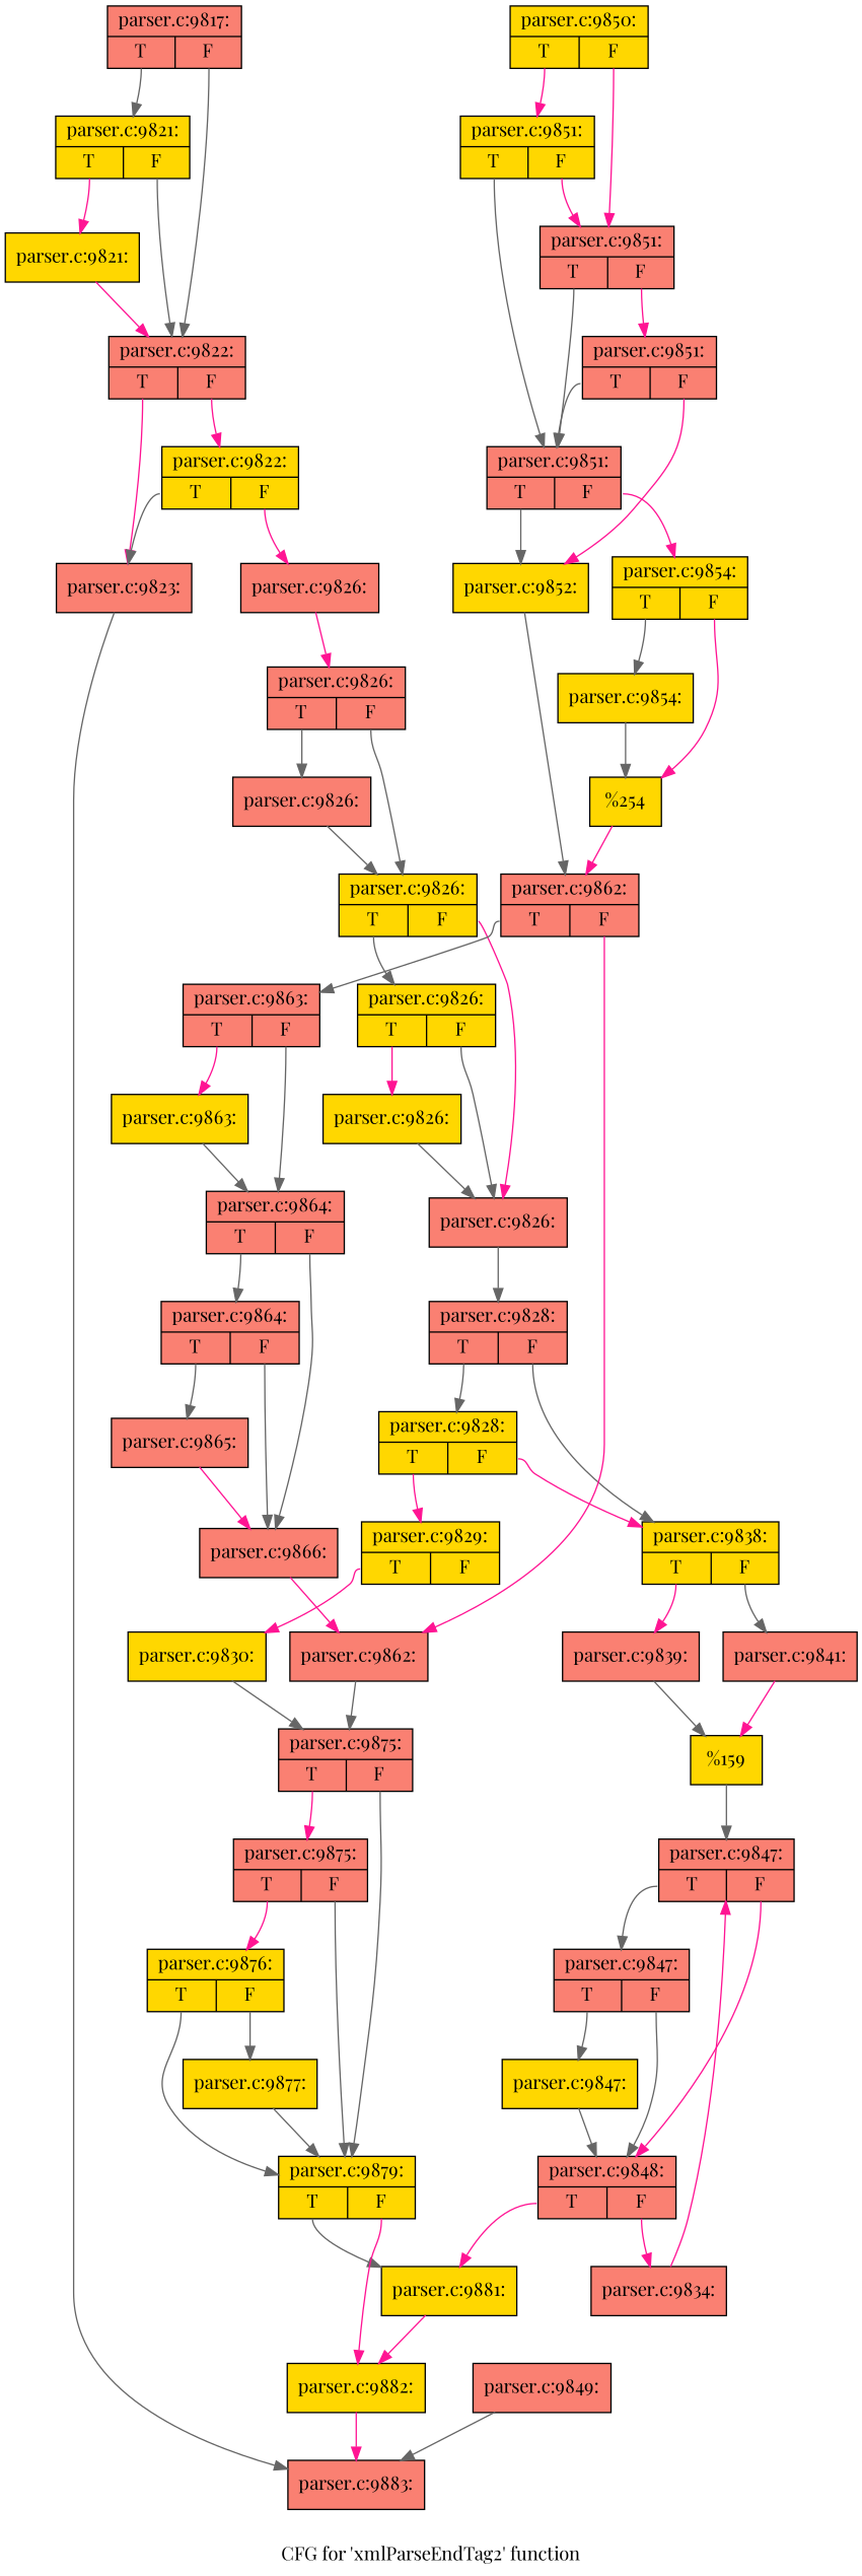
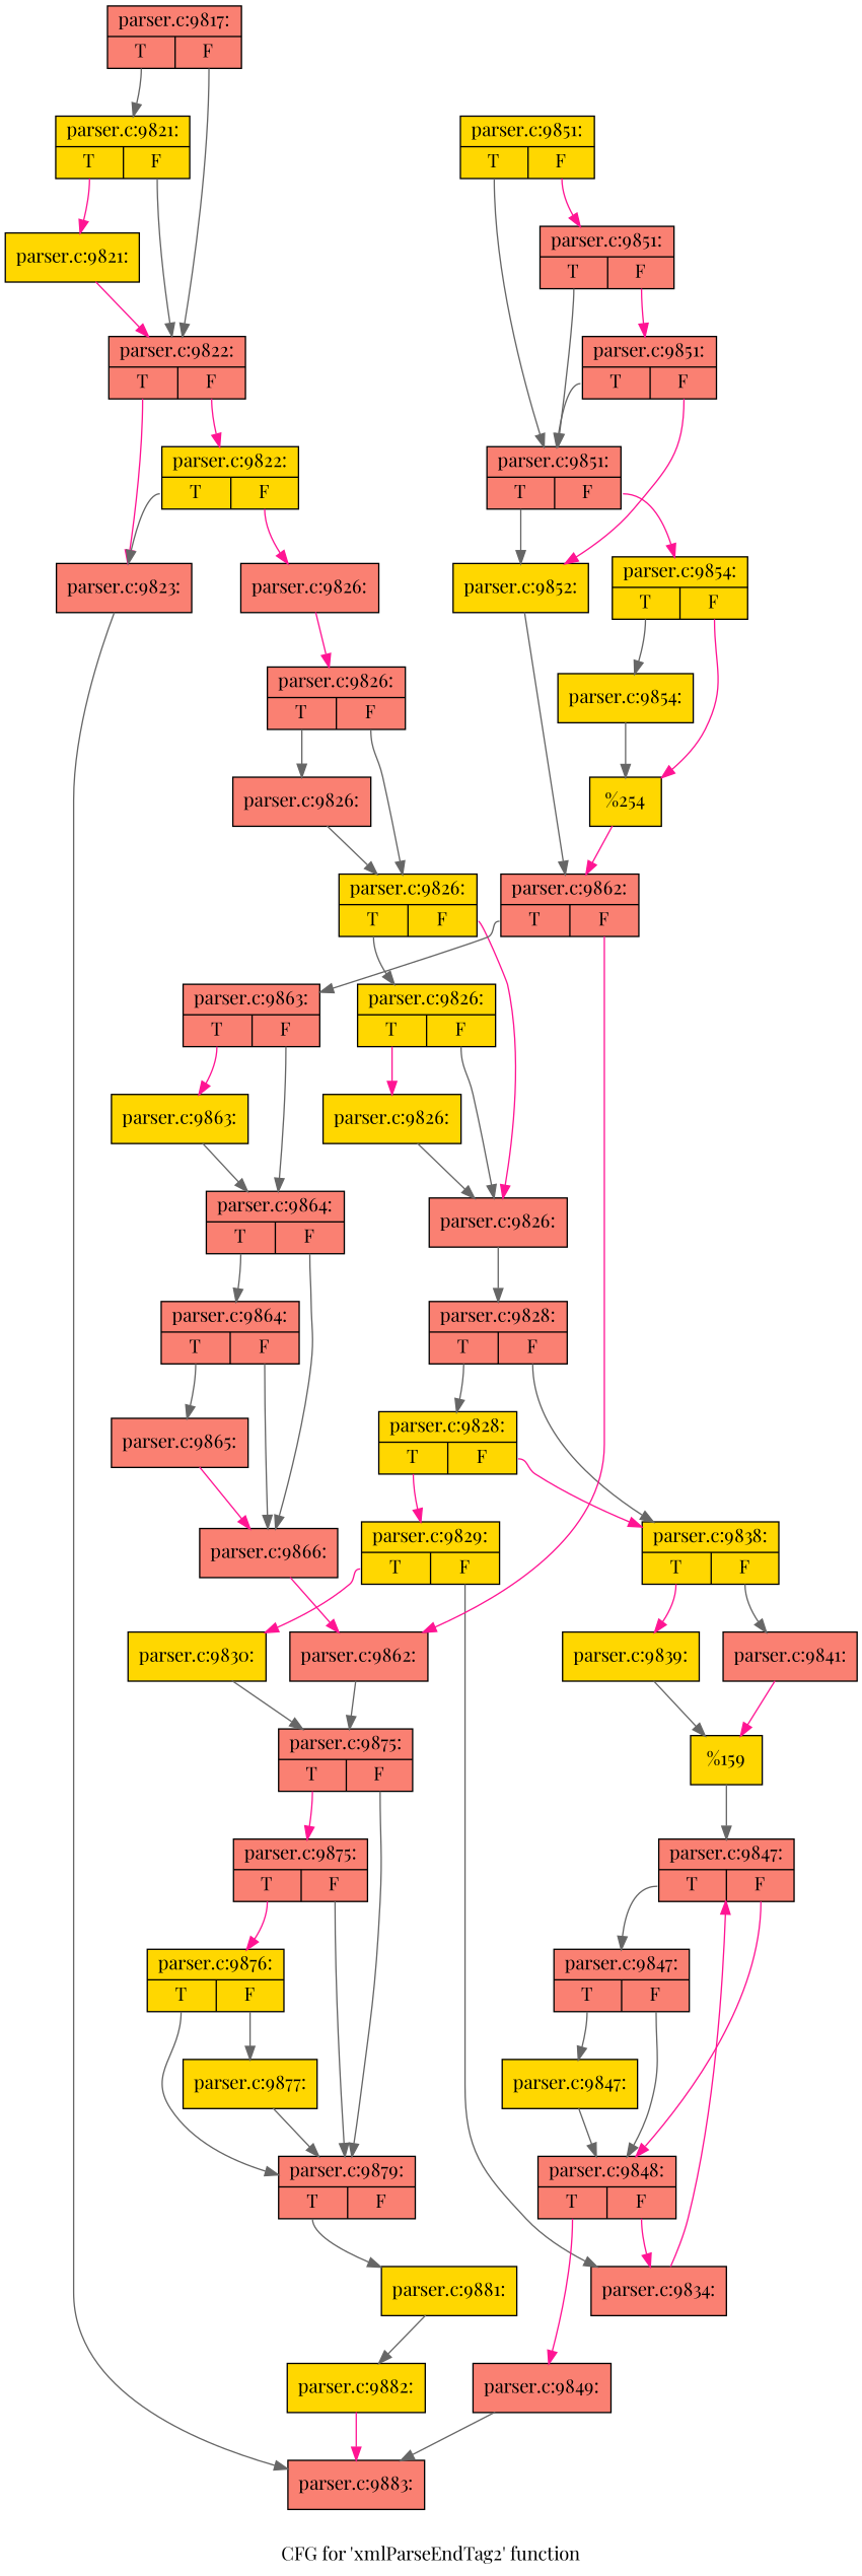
  digraph {
    fontname="Playfair Display"
    label="CFG for 'xmlParseEndTag2' function"
    node [fillcolor=salmon fontname="Playfair Display" shape=record style=filled]
    edge [color=gray40 fontname="Playfair Display" tailport=s0]
    n1 [label="{parser.c:9817:|{<s0>T|<s1>F}}"]
    n2 [fillcolor=gold label="{parser.c:9821:|{<s0>T|<s1>F}}"]
    n3 [label="{parser.c:9822:|{<s0>T|<s1>F}}"]
    n4 [fillcolor=gold label="{parser.c:9821:}"]
    n5 [label="{parser.c:9823:}"]
    n6 [fillcolor=gold label="{parser.c:9822:|{<s0>T|<s1>F}}"]
    n7 [label="{parser.c:9883:}"]
    n8 [label="{parser.c:9826:}"]
    n9 [label="{parser.c:9826:|{<s0>T|<s1>F}}"]
    n10 [label="{parser.c:9826:}"]
    n11 [fillcolor=gold label="{parser.c:9826:|{<s0>T|<s1>F}}"]
    n12 [fillcolor=gold label="{parser.c:9826:|{<s0>T|<s1>F}}"]
    n13 [label="{parser.c:9826:}"]
    n14 [fillcolor=gold label="{parser.c:9826:}"]
    n15 [label="{parser.c:9828:|{<s0>T|<s1>F}}"]
    n16 [fillcolor=gold label="{parser.c:9828:|{<s0>T|<s1>F}}"]
    n17 [fillcolor=gold label="{parser.c:9838:|{<s0>T|<s1>F}}"]
    n18 [fillcolor=gold label="{parser.c:9829:|{<s0>T|<s1>F}}"]
-   n19 [label="{parser.c:9839:}"]
+   n19 [fillcolor=gold label="{parser.c:9839:}"]
    n20 [label="{parser.c:9841:}"]
    n21 [fillcolor=gold label="{parser.c:9830:}"]
    n22 [label="{parser.c:9834:}"]
    n23 [fillcolor=gold label="{%159}"]
    n24 [label="{parser.c:9875:|{<s0>T|<s1>F}}"]
    n25 [label="{parser.c:9847:|{<s0>T|<s1>F}}"]
    n26 [label="{parser.c:9875:|{<s0>T|<s1>F}}"]
-   n27 [fillcolor=gold label="{parser.c:9879:|{<s0>T|<s1>F}}"]
+   n27 [label="{parser.c:9879:|{<s0>T|<s1>F}}"]
    n28 [label="{parser.c:9847:|{<s0>T|<s1>F}}"]
    n29 [label="{parser.c:9848:|{<s0>T|<s1>F}}"]
    n30 [fillcolor=gold label="{parser.c:9876:|{<s0>T|<s1>F}}"]
    n31 [fillcolor=gold label="{parser.c:9881:}"]
    n32 [fillcolor=gold label="{parser.c:9882:}"]
    n33 [fillcolor=gold label="{parser.c:9847:}"]
    n34 [label="{parser.c:9849:}"]
-   n35 [fillcolor=gold label="{parser.c:9850:|{<s0>T|<s1>F}}"]
    n36 [fillcolor=gold label="{parser.c:9851:|{<s0>T|<s1>F}}"]
    n37 [label="{parser.c:9851:|{<s0>T|<s1>F}}"]
    n38 [label="{parser.c:9851:|{<s0>T|<s1>F}}"]
    n39 [label="{parser.c:9851:|{<s0>T|<s1>F}}"]
    n40 [fillcolor=gold label="{parser.c:9852:}"]
    n41 [fillcolor=gold label="{parser.c:9854:|{<s0>T|<s1>F}}"]
    n42 [label="{parser.c:9862:|{<s0>T|<s1>F}}"]
    n43 [fillcolor=gold label="{parser.c:9854:}"]
    n44 [fillcolor=gold label="{%254}"]
    n45 [label="{parser.c:9863:|{<s0>T|<s1>F}}"]
    n46 [label="{parser.c:9862:}"]
    n47 [fillcolor=gold label="{parser.c:9863:}"]
    n48 [label="{parser.c:9864:|{<s0>T|<s1>F}}"]
    n49 [label="{parser.c:9864:|{<s0>T|<s1>F}}"]
    n50 [label="{parser.c:9866:}"]
    n51 [label="{parser.c:9865:}"]
    n52 [fillcolor=gold label="{parser.c:9877:}"]
    n1 -> n2
    n1 -> n3 [tailport=s1]
    n2 -> n3 [tailport=s1]
    n2 -> n4 [color=deeppink]
    n3 -> n5 [color=deeppink]
    n3 -> n6 [color=deeppink tailport=s1]
    n4 -> n3 [color=deeppink]
    n5 -> n7
    n6 -> n5
    n6 -> n8 [color=deeppink tailport=s1]
    n8 -> n9 [color=deeppink]
    n9 -> n10
    n9 -> n11 [tailport=s1]
    n10 -> n11
    n11 -> n12
    n11 -> n13 [color=deeppink tailport=s1]
    n12 -> n13 [tailport=s1]
    n12 -> n14 [color=deeppink]
    n13 -> n15
    n14 -> n13
    n15 -> n16
    n15 -> n17 [tailport=s1]
    n16 -> n17 [color=deeppink tailport=s1]
    n16 -> n18 [color=deeppink]
    n17 -> n19 [color=deeppink]
    n17 -> n20 [tailport=s1]
    n18 -> n21 [color=deeppink]
+   n18 -> n22 [tailport=s1]
    n19 -> n23
    n20 -> n23 [color=deeppink]
    n21 -> n24
    n22 -> n25 [color=deeppink]
    n23 -> n25
    n24 -> n26 [color=deeppink]
    n24 -> n27 [tailport=s1]
    n25 -> n28
    n25 -> n29 [color=deeppink tailport=s1]
    n26 -> n27 [tailport=s1]
    n26 -> n30 [color=deeppink]
    n27 -> n31
-   n27 -> n32 [color=deeppink tailport=s1]
    n28 -> n29 [tailport=s1]
    n28 -> n33
    n29 -> n22 [color=deeppink tailport=s1]
-   n29 -> n31 [color=deeppink]
+   n29 -> n34 [color=deeppink]
    n30 -> n27
    n30 -> n52 [tailport=s1]
-   n31 -> n32 [color=deeppink]
+   n31 -> n32
    n32 -> n7 [color=deeppink]
    n33 -> n29
    n34 -> n7
-   n35 -> n36 [color=deeppink]
-   n35 -> n37 [color=deeppink tailport=s1]
    n36 -> n37 [color=deeppink tailport=s1]
    n36 -> n38
    n37 -> n38
    n37 -> n39 [color=deeppink tailport=s1]
    n38 -> n40
    n38 -> n41 [color=deeppink tailport=s1]
    n39 -> n38
    n39 -> n40 [color=deeppink tailport=s1]
    n40 -> n42
    n41 -> n43
    n41 -> n44 [color=deeppink tailport=s1]
    n42 -> n45
    n42 -> n46 [color=deeppink tailport=s1]
    n43 -> n44
    n44 -> n42 [color=deeppink]
    n45 -> n47 [color=deeppink]
    n45 -> n48 [tailport=s1]
    n46 -> n24
    n47 -> n48
    n48 -> n49
    n48 -> n50 [tailport=s1]
    n49 -> n50 [tailport=s1]
    n49 -> n51
    n50 -> n46 [color=deeppink]
    n51 -> n50 [color=deeppink]
    n52 -> n27
  }
